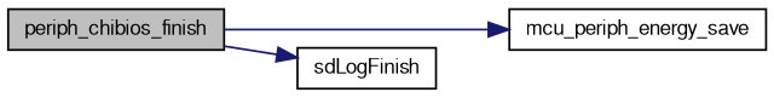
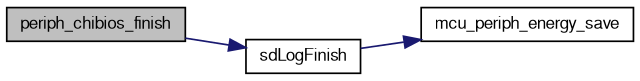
  digraph {
    rankdir=LR
    node [color=black fillcolor=white fontname=FreeSans fontsize=10 shape=record style=filled]
    edge [color=midnightblue fontname=FreeSans fontsize=10 labelfontname=FreeSans labelfontsize=10 style=solid]
    n1 [fillcolor=grey75 fontcolor=black height=0.2 label=periph_chibios_finish width=0.4]
    n2 [height=0.2 label=mcu_periph_energy_save width=0.4]
    n3 [height=0.2 label=sdLogFinish width=0.4]
-   n1 -> n2
+   n3 -> n2
    n1 -> n3
  }
